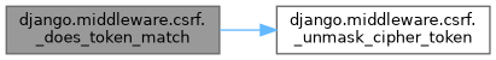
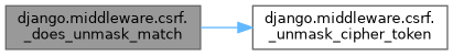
  digraph {
    rankdir=LR
    node [fontname=Helvetica fontsize=10 shape=box style=filled]
-   n1 [color=gray40 fillcolor=grey60 fontcolor=black height=0.2 label="django.middleware.csrf.\l_does_token_match" width=0.4]
+   n1 [color=gray40 fillcolor=grey60 fontcolor=black height=0.2 label="django.middleware.csrf.\l_does_unmask_match" width=0.4]
    n2 [color=grey40 fillcolor=white height=0.2 label="django.middleware.csrf.\l_unmask_cipher_token" width=0.4]
    n1 -> n2 [color=steelblue1 fontname=Helvetica fontsize=10 labelfontname=Helvetica labelfontsize=10 style=solid]
  }
